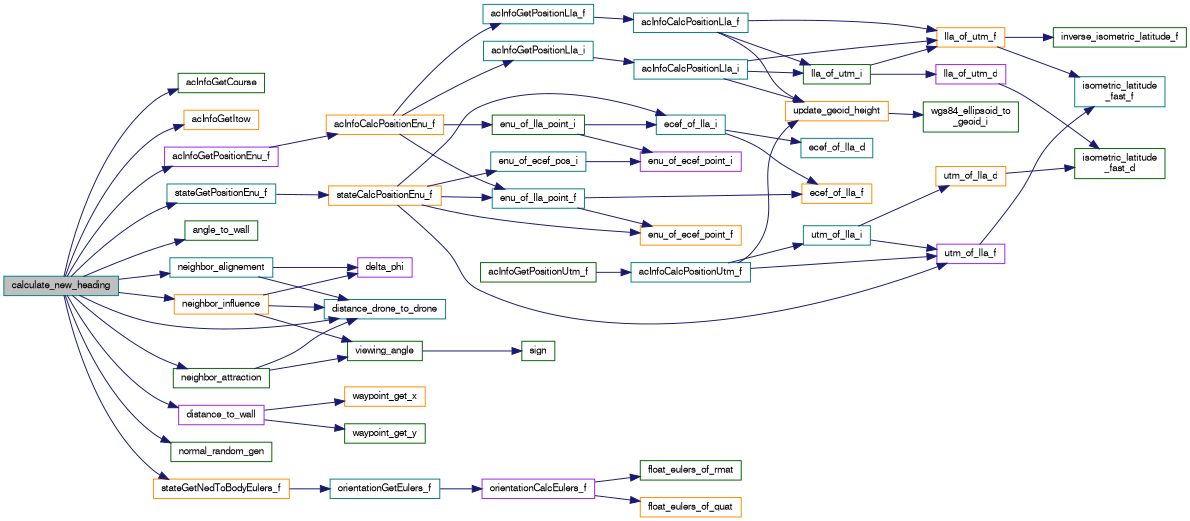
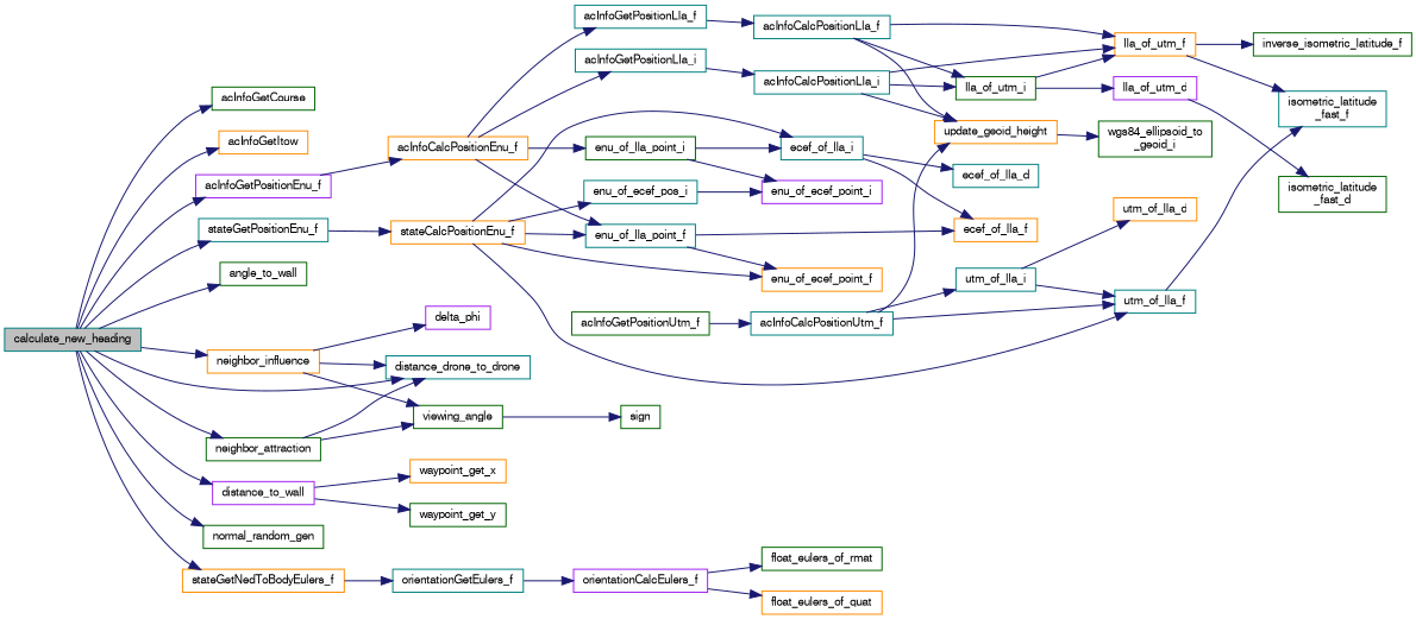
  digraph {
    rankdir=LR
    node [color=teal fillcolor=white fontname=FreeSans fontsize=10 shape=record style=filled]
    edge [color=midnightblue fontname=FreeSans fontsize=10 labelfontname=FreeSans labelfontsize=10 style=solid]
    n1 [fillcolor=grey75 fontcolor=black height=0.2 label=calculate_new_heading width=0.4]
    n2 [color=darkgreen height=0.2 label=acInfoGetCourse width=0.4]
    n3 [color=darkorange height=0.2 label=acInfoGetItow width=0.4]
    n4 [color=purple height=0.2 label=acInfoGetPositionEnu_f width=0.4]
    n5 [color=darkgreen height=0.2 label=angle_to_wall width=0.4]
    n6 [height=0.2 label=distance_drone_to_drone width=0.4]
    n7 [color=purple height=0.2 label=distance_to_wall width=0.4]
-   n8 [height=0.2 label=neighbor_alignement width=0.4]
    n9 [color=darkgreen height=0.2 label=neighbor_attraction width=0.4]
    n10 [color=darkorange height=0.2 label=neighbor_influence width=0.4]
    n11 [color=darkgreen height=0.2 label=normal_random_gen width=0.4]
    n12 [color=darkorange height=0.2 label=stateGetNedToBodyEulers_f width=0.4]
    n13 [height=0.2 label=stateGetPositionEnu_f width=0.4]
    n14 [color=darkorange height=0.2 label=acInfoCalcPositionEnu_f width=0.4]
    n15 [color=darkorange height=0.2 label=waypoint_get_x width=0.4]
    n16 [color=darkgreen height=0.2 label=waypoint_get_y width=0.4]
    n17 [color=purple height=0.2 label=delta_phi width=0.4]
    n18 [color=darkgreen height=0.2 label=viewing_angle width=0.4]
    n19 [height=0.2 label=orientationGetEulers_f width=0.4]
    n20 [color=darkorange height=0.2 label=stateCalcPositionEnu_f width=0.4]
    n21 [height=0.2 label=enu_of_lla_point_f width=0.4]
    n22 [height=0.2 label=acInfoGetPositionLla_f width=0.4]
    n23 [color=darkgreen height=0.2 label=enu_of_lla_point_i width=0.4]
    n24 [height=0.2 label=acInfoGetPositionLla_i width=0.4]
    n25 [color=darkorange height=0.2 label=ecef_of_lla_f width=0.4]
    n26 [color=darkorange height=0.2 label=enu_of_ecef_point_f width=0.4]
    n27 [height=0.2 label=acInfoCalcPositionLla_f width=0.4]
    n28 [height=0.2 label=ecef_of_lla_i width=0.4]
    n29 [color=purple height=0.2 label=enu_of_ecef_point_i width=0.4]
    n30 [height=0.2 label=acInfoCalcPositionLla_i width=0.4]
    n31 [color=darkgreen height=0.2 label=acInfoGetPositionUtm_f width=0.4]
    n32 [height=0.2 label=acInfoCalcPositionUtm_f width=0.4]
    n33 [color=darkgreen height=0.2 label=lla_of_utm_i width=0.4]
    n34 [color=darkorange height=0.2 label=lla_of_utm_f width=0.4]
    n35 [color=darkorange height=0.2 label=update_geoid_height width=0.4]
    n36 [color=purple height=0.2 label=lla_of_utm_d width=0.4]
    n37 [color=darkgreen height=0.2 label=inverse_isometric_latitude_f width=0.4]
    n38 [height=0.2 label="isometric_latitude\l_fast_f" width=0.4]
    n39 [color=darkgreen height=0.2 label="wgs84_ellipsoid_to\l_geoid_i" width=0.4]
    n40 [color=darkgreen height=0.2 label="isometric_latitude\l_fast_d" width=0.4]
    n41 [height=0.2 label=ecef_of_lla_d width=0.4]
    n42 [height=0.2 label=utm_of_lla_i width=0.4]
-   n43 [color=purple height=0.2 label=utm_of_lla_f width=0.4]
+   n43 [height=0.2 label=utm_of_lla_f width=0.4]
    n44 [color=darkorange height=0.2 label=utm_of_lla_d width=0.4]
    n45 [color=darkgreen height=0.2 label=sign width=0.4]
    n46 [color=purple height=0.2 label=orientationCalcEulers_f width=0.4]
    n47 [color=darkgreen height=0.2 label=float_eulers_of_rmat width=0.4]
    n48 [color=darkorange height=0.2 label=float_eulers_of_quat width=0.4]
    n49 [height=0.2 label=enu_of_ecef_pos_i width=0.4]
    n1 -> n2
    n1 -> n3
    n1 -> n4
    n1 -> n5
    n1 -> n6
    n1 -> n7
-   n1 -> n8
    n1 -> n9
    n1 -> n10
    n1 -> n11
    n1 -> n12
    n1 -> n13
    n4 -> n14
    n7 -> n15
    n7 -> n16
-   n8 -> n6
-   n8 -> n17
    n9 -> n6
    n9 -> n18
    n10 -> n6
    n10 -> n17
    n10 -> n18
    n12 -> n19
    n13 -> n20
    n14 -> n21
    n14 -> n22
    n14 -> n23
    n14 -> n24
    n18 -> n45
    n19 -> n46
    n20 -> n21
    n20 -> n26
    n20 -> n28
    n20 -> n43
    n20 -> n49
    n21 -> n25
    n21 -> n26
    n22 -> n27
    n23 -> n28
    n23 -> n29
    n24 -> n30
    n27 -> n33
    n27 -> n34
    n27 -> n35
    n28 -> n25
    n28 -> n41
    n30 -> n33
    n30 -> n34
    n30 -> n35
    n31 -> n32
    n32 -> n35
    n32 -> n42
    n32 -> n43
    n33 -> n34
    n33 -> n36
    n34 -> n37
    n34 -> n38
    n35 -> n39
    n36 -> n40
    n42 -> n43
    n42 -> n44
    n43 -> n38
-   n44 -> n40
    n46 -> n47
    n46 -> n48
    n49 -> n29
  }
